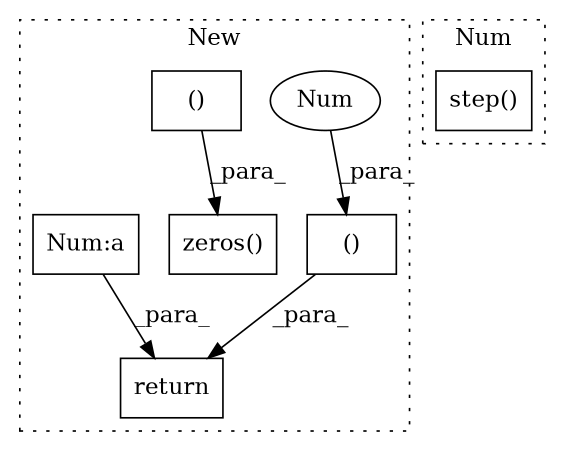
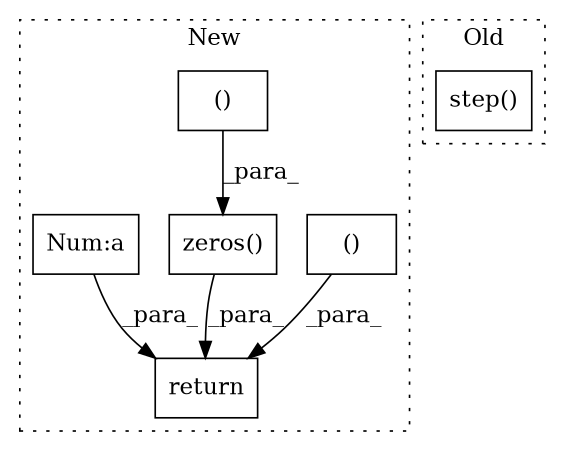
  digraph {
    node [a=54 l=3 shape=box]
    n1 [label="()" s=5019]
    n2 [a=93 l=7 label=return s=5325]
-   n3 [a=76 l=1 label=Num s=5021 shape=ellipse]
    n4 [a=75 l="12,1" label="zeros()" s="5053,5081"]
    n5 [label="()" s=5077]
    n6 [a=82 label="Num:a" s=5210]
    n7 [a=75 l=15 label="step()" s=4860]
    subgraph cluster_1 {
      label=New
      style=dotted
      n1
      n2
-     n3
      n4
      n5
      n6
    }
    subgraph cluster_2 {
-     label=Num
+     label=Old
      style=dotted
      n7
    }
    n1 -> n2 [label=_para_]
-   n3 -> n1 [label=_para_]
+   n4 -> n2 [label=_para_]
    n5 -> n4 [label=_para_]
    n6 -> n2 [label=_para_]
  }
